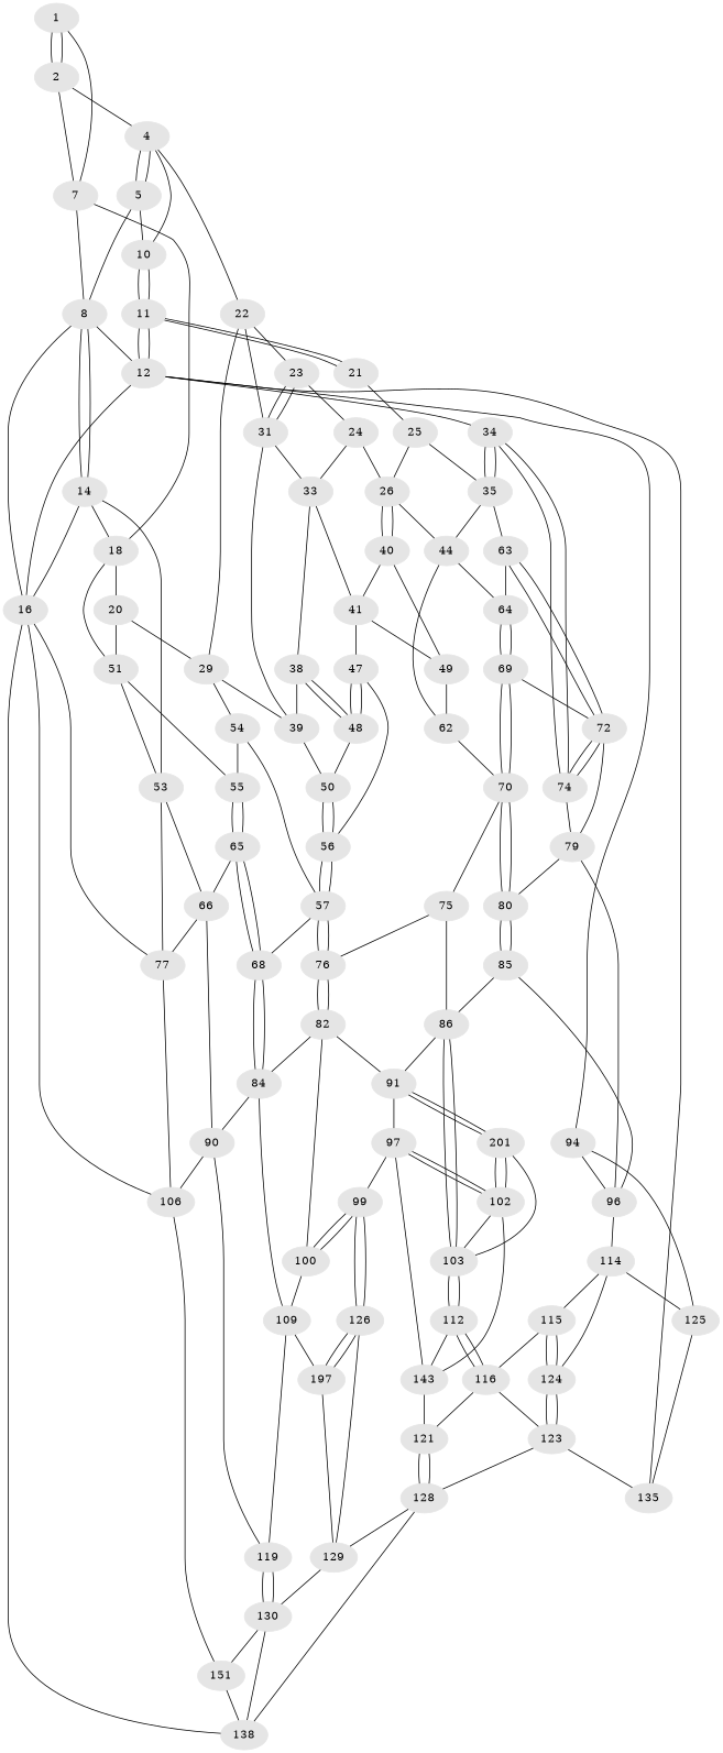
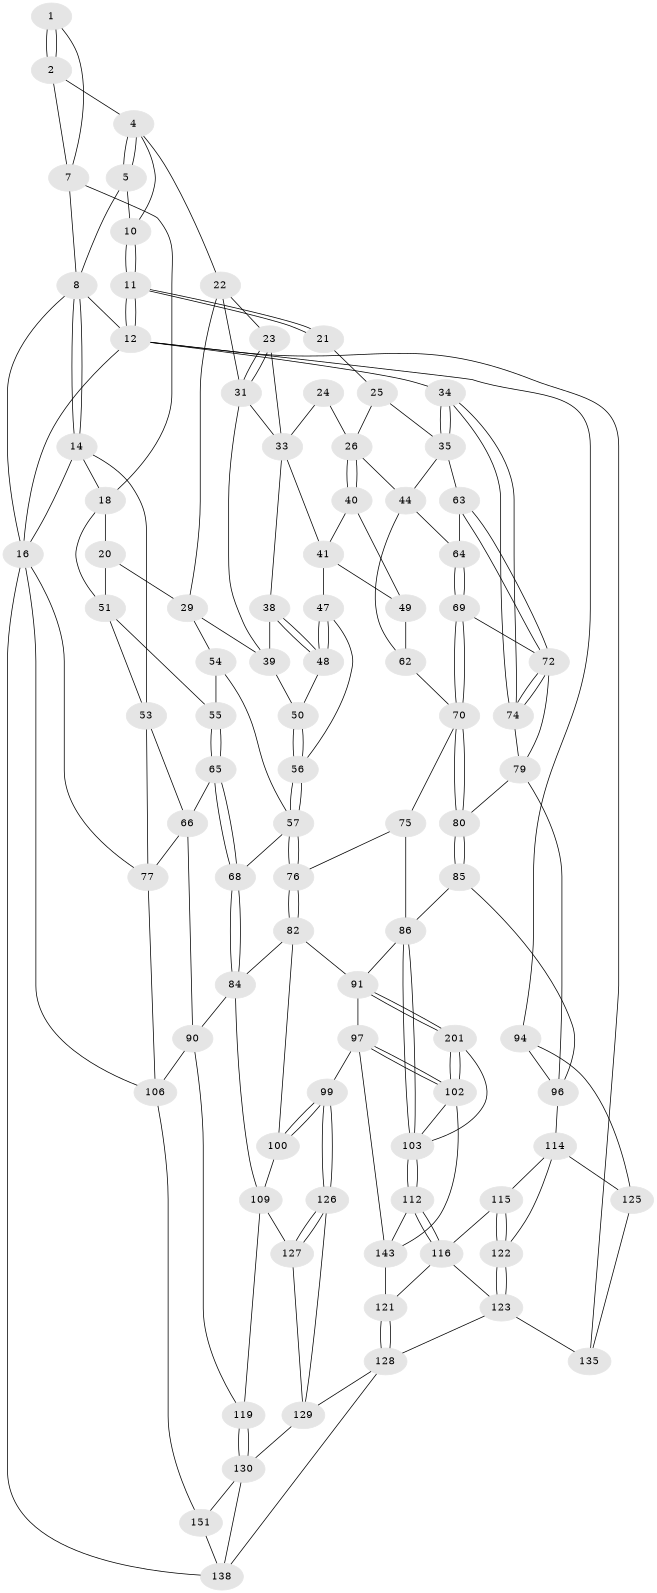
  graph {
    node [color=gray90 style=filled]
    2 [super="+3"]
    1
    7 [super="+17"]
    4 [super="+13"]
    8 [super="+9"]
    18 [super="+19"]
    5 [super="+6"]
    10
    22 [super="+28"]
    20 [super="+30"]
    51 [super="+52"]
    29 [super="+43"]
    11
    23
    31 [super="+32"]
    12 [super="+93"]
    14 [super="+15"]
    16 [super="+111"]
    34
    94 [super="+95"]
    135
    53 [super="+67"]
    77 [super="+78"]
    106 [super="+107"]
    138 [super="+139"]
    21
    25
    35 [super="+36"]
    74
    96 [super="+108"]
    125 [super="+134"]
    66 [super="+88"]
    n33 [label=151]
    55
    39 [super="+42"]
    54
    26
    24 [super="+27"]
    33 [super="+37"]
    40 [super="+45"]
    44 [super="+61"]
    38
    41 [super="+46"]
    63
    49 [super="+60"]
    50
    57 [super="+58"]
    48
    47
    79 [super="+81"]
    62
    64
    72 [super="+73"]
    56 [super="+59"]
    70 [super="+71"]
    69
    65
    90 [super="+105"]
    68
    76
    84 [super="+89"]
    82 [super="+83"]
    75
    80
    119
    109 [super="+118"]
    86 [super="+87"]
    85
    91 [super="+92"]
    103 [super="+104"]
    100
    114 [super="+124"]
    97 [super="+98"]
    n74 [label=201]
-   127 [label=197]
+   127
    112
    130 [super="+133"]
    99
    102 [super="+110"]
    n80 [label=143 super="+117"]
    115
-   122 [label=124]
+   122
    126
    121
    129 [super="+132"]
    116 [super="+120"]
    123 [super="+136"]
    128 [super="+137"]
    2 -- 7
    2 -- 4
    1 -- 2
    1 -- 2
    1 -- 7
    7 -- 8
    7 -- 18
    4 -- 5
    4 -- 5
    4 -- 10
    4 -- 22
    8 -- 12
    8 -- 14
    8 -- 14
    8 -- 16
    18 -- 20
    18 -- 51
    5 -- 8
    5 -- 10
    10 -- 11
    10 -- 11
    22 -- 29
    22 -- 23
    22 -- 31
    20 -- 51
    20 -- 29
    51 -- 53
    51 -- 55
    29 -- 39
    29 -- 54
    11 -- 12
    11 -- 12
    11 -- 21
    11 -- 21
    23 -- 31
    23 -- 31
-   23 -- 24
+   23 -- 33
    31 -- 39
    31 -- 33
    12 -- 16
    12 -- 34
    12 -- 94
    12 -- 135
    14 -- 18
    14 -- 16
    14 -- 53
    16 -- 77
    16 -- 106
    16 -- 138
    34 -- 35
    34 -- 35
    34 -- 74
    34 -- 74
    94 -- 96
    94 -- 125 [weight=2]
    53 -- 77
    53 -- 66
    77 -- 106
    106 -- n33
    21 -- 25
    25 -- 35
    25 -- 26
    35 -- 44
    35 -- 63
    74 -- 79
    96 -- 114
    125 -- 135
    66 -- 77
    66 -- 90
    n33 -- 138
    55 -- 65
    55 -- 65
    39 -- 50
    54 -- 55
    54 -- 57
    26 -- 40
    26 -- 40
    26 -- 44
    24 -- 26
    24 -- 33
    33 -- 38
    33 -- 41
    40 -- 41
    40 -- 49
    44 -- 62
    44 -- 64
    38 -- 39
    38 -- 48
    38 -- 48
    41 -- 49
    41 -- 47
    63 -- 64
    63 -- 72
    63 -- 72
    49 -- 62
    50 -- 56
    50 -- 56
    57 -- 68
    57 -- 76
    57 -- 76
    48 -- 50
    47 -- 48
    47 -- 48
    47 -- 56
    79 -- 96
    79 -- 80
    62 -- 70
    64 -- 69
    64 -- 69
    72 -- 74
    72 -- 74
    72 -- 79
    56 -- 57
    56 -- 57
    70 -- 75
    70 -- 80
    70 -- 80
    69 -- 72
    69 -- 70
    69 -- 70
    65 -- 66
    65 -- 68
    65 -- 68
    90 -- 106
    90 -- 119
    68 -- 84
    68 -- 84
    76 -- 82
    76 -- 82
    84 -- 90
    84 -- 109
    82 -- 84
    82 -- 91
    82 -- 100
    75 -- 76
    75 -- 86
    80 -- 85
    80 -- 85
    119 -- 130
    119 -- 130
    109 -- 119
    109 -- 127
    86 -- 91
    86 -- 103
    86 -- 103
    85 -- 96
    85 -- 86
    91 -- 97
    91 -- n74
    91 -- n74
    103 -- 112
    103 -- 112
    100 -- 109
    114 -- 125
    114 -- 115
    114 -- 122
    97 -- 99
    97 -- 102
    97 -- 102
    97 -- n80
    n74 -- 103
    n74 -- 102
    n74 -- 102
    127 -- 129
    112 -- n80
    112 -- 116
    112 -- 116
    130 -- 138
    130 -- n33
    99 -- 100
    99 -- 100
    99 -- 126
    99 -- 126
    102 -- 103
    102 -- n80
    n80 -- 121
    115 -- 122
    115 -- 122
    115 -- 116
    122 -- 123
    122 -- 123
    126 -- 127
    126 -- 127
    126 -- 129
    121 -- 128
    121 -- 128
    129 -- 130
    116 -- 121
    116 -- 123
    123 -- 135
    123 -- 128
    128 -- 138
    128 -- 129
  }
